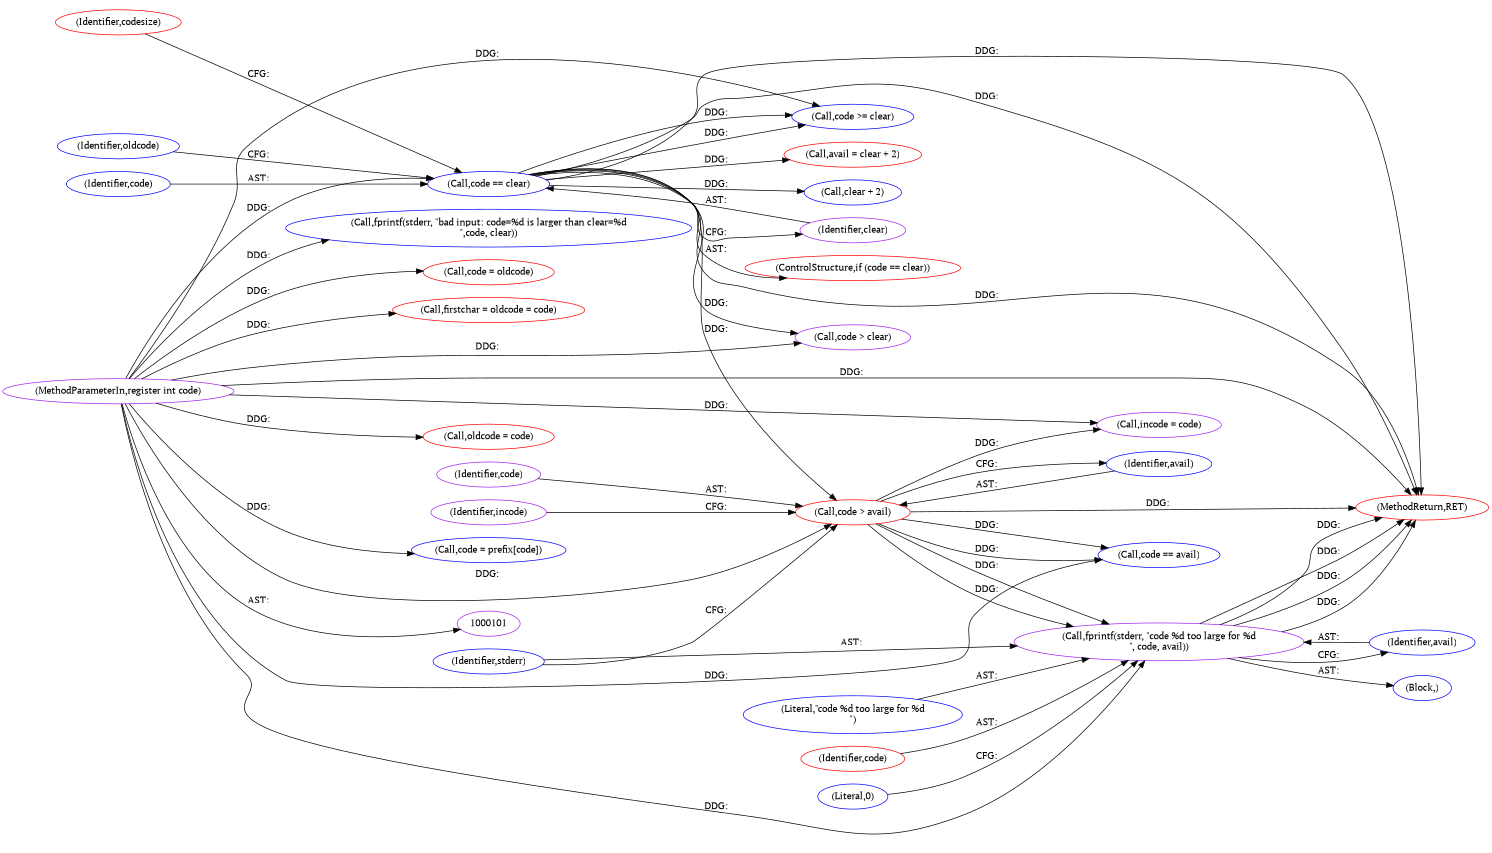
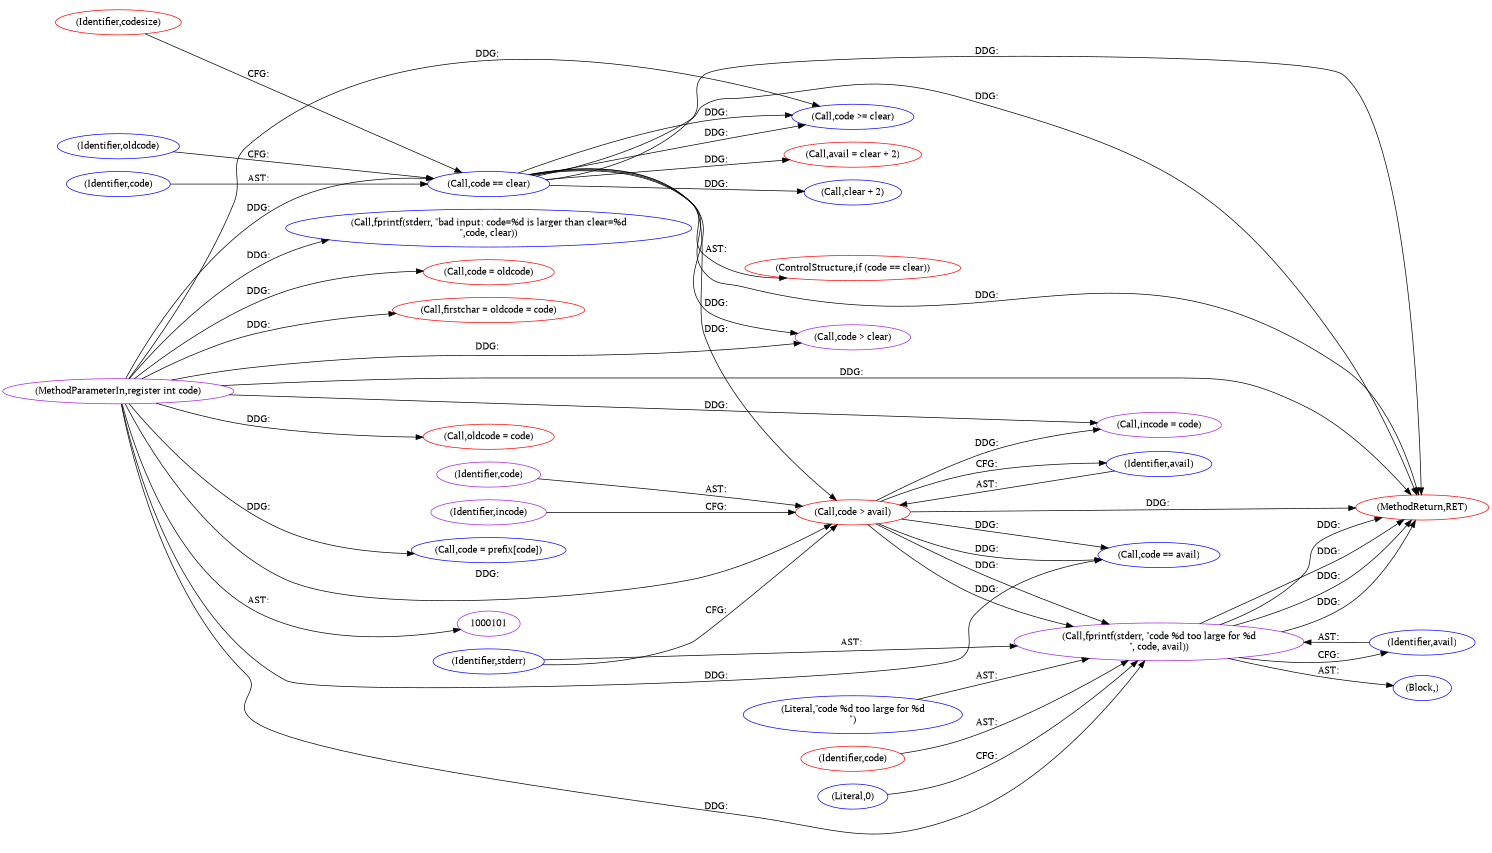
  digraph {
    fontname="PT Serif"
    rankdir=LR
    node [color=blue fontname="PT Serif"]
    edge [fontname="PT Serif"]
    n1 [color=purple label="(Call,fprintf(stderr, \"code %d too large for %d\n\", code, avail))"]
    n2 [color=red label="(MethodReturn,RET)"]
    n3 [label="(Block,)"]
    n4 [label="(Identifier,avail)"]
    n5 [color=red label="(Call,code > avail)"]
    n6 [color=purple label="(Call,incode = code)"]
    n7 [label="(Call,code == avail)"]
    n8 [label="(Identifier,avail)"]
    n9 [label="(Call,code == clear)"]
    n10 [label="(Call,code >= clear)"]
    n11 [color=purple label="(Call,code > clear)"]
    n12 [color=red label="(Call,avail = clear + 2)"]
    n13 [label="(Call,clear + 2)"]
-   n14 [color=purple label="(Identifier,clear)"]
    n15 [color=red label="(ControlStructure,if (code == clear))"]
    n16 [color=purple label="(MethodParameterIn,register int code)"]
    n17 [label="(Call,fprintf(stderr, \"bad input: code=%d is larger than clear=%d\n\",code, clear))"]
    n18 [color=red label="(Call,code = oldcode)"]
    n19 [color=red label="(Call,firstchar = oldcode = code)"]
    n20 [color=red label="(Call,oldcode = code)"]
    n21 [label="(Call,code = prefix[code])"]
    1000101 [color=purple]
    n23 [color=red label="(Identifier,codesize)"]
    n24 [color=purple label="(Identifier,code)"]
    n25 [label="(Identifier,oldcode)"]
    n26 [label="(Literal,\"code %d too large for %d\n\")"]
    n27 [color=red label="(Identifier,code)"]
    n28 [color=purple label="(Identifier,incode)"]
    n29 [label="(Identifier,stderr)"]
    n30 [label="(Identifier,code)"]
    n31 [label="(Literal,0)"]
    n1 -> n2 [label="DDG: "]
    n1 -> n2 [label="DDG: "]
    n1 -> n2 [label="DDG: "]
    n1 -> n2 [label="DDG: "]
    n1 -> n3 [label="AST: "]
    n1 -> n4 [label="CFG: "]
    n4 -> n1 [label="AST: "]
    n5 -> n1 [label="DDG: "]
    n5 -> n1 [label="DDG: "]
    n5 -> n2 [label="DDG: "]
    n5 -> n6 [label="DDG: "]
    n5 -> n7 [label="DDG: "]
    n5 -> n7 [label="DDG: "]
    n5 -> n8 [label="CFG: "]
    n8 -> n5 [label="AST: "]
    n9 -> n2 [label="DDG: "]
    n9 -> n2 [label="DDG: "]
    n9 -> n2 [label="DDG: "]
    n9 -> n5 [label="DDG: "]
    n9 -> n10 [label="DDG: "]
    n9 -> n10 [label="DDG: "]
    n9 -> n11 [label="DDG: "]
    n9 -> n12 [label="DDG: "]
    n9 -> n13 [label="DDG: "]
-   n9 -> n14 [label="CFG: "]
    n9 -> n15 [label="AST: "]
-   n14 -> n9 [label="AST: "]
    n16 -> n1 [label="DDG: "]
    n16 -> n2 [label="DDG: "]
    n16 -> n5 [label="DDG: "]
    n16 -> n6 [label="DDG: "]
    n16 -> n7 [label="DDG: "]
    n16 -> n9 [label="DDG: "]
    n16 -> n10 [label="DDG: "]
    n16 -> n11 [label="DDG: "]
    n16 -> n17 [label="DDG: "]
    n16 -> n18 [label="DDG: "]
    n16 -> n19 [label="DDG: "]
    n16 -> n20 [label="DDG: "]
    n16 -> n21 [label="DDG: "]
    n16 -> 1000101 [label="AST: "]
    n23 -> n9 [label="CFG: "]
    n24 -> n5 [label="AST: "]
    n25 -> n9 [label="CFG: "]
    n26 -> n1 [label="AST: "]
    n27 -> n1 [label="AST: "]
    n28 -> n5 [label="CFG: "]
    n29 -> n1 [label="AST: "]
    n29 -> n5 [label="CFG: "]
    n30 -> n9 [label="AST: "]
    n31 -> n1 [label="CFG: "]
  }
